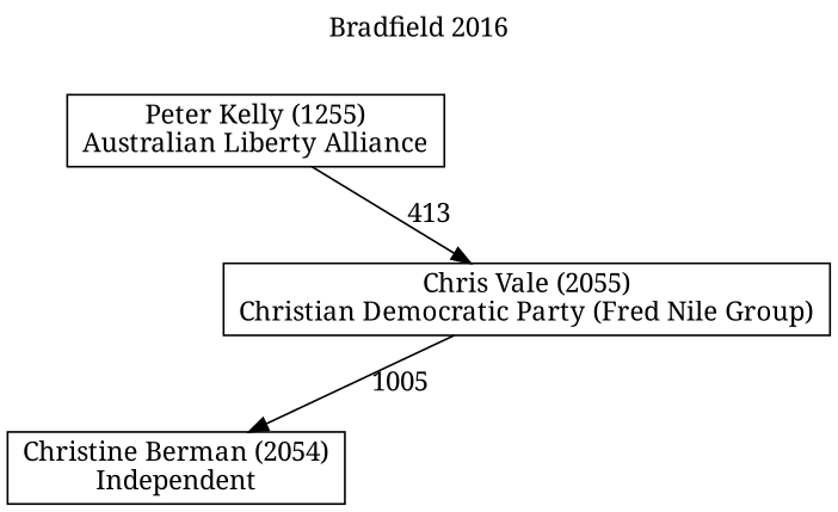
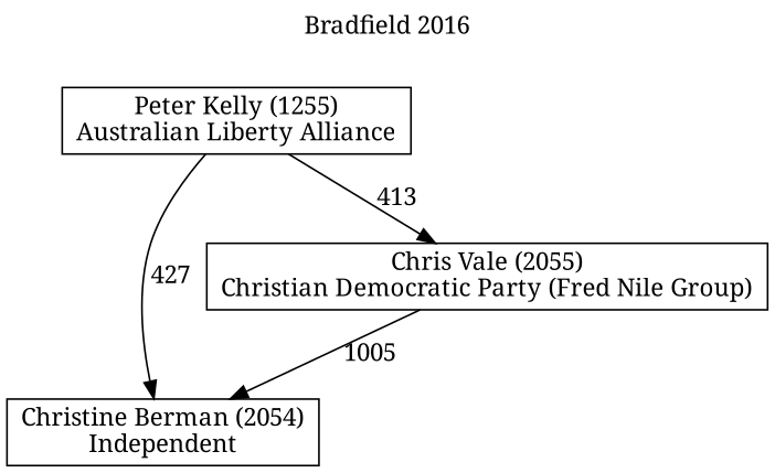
  digraph {
    fontname="Noto Serif"
    label="Bradfield 2016"
    labelloc=t
    mclimit=10
    node [fontname="Noto Serif" shape=box]
    edge [fontname="Noto Serif"]
    n1 [label="Peter Kelly (1255)\nAustralian Liberty Alliance"]
    n2 [label="Christine Berman (2054)\nIndependent"]
    n3 [label="Chris Vale (2055)\nChristian Democratic Party (Fred Nile Group)"]
+   n1 -> n2 [label=427]
    n1 -> n3 [label=413]
    n3 -> n2 [label=1005]
  }
